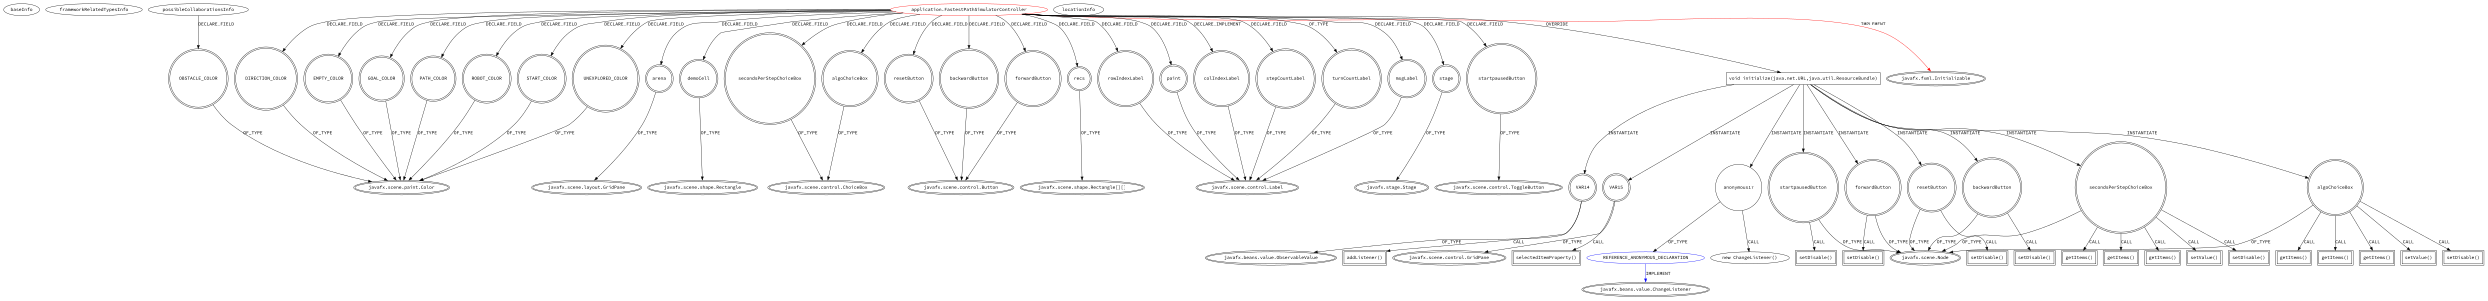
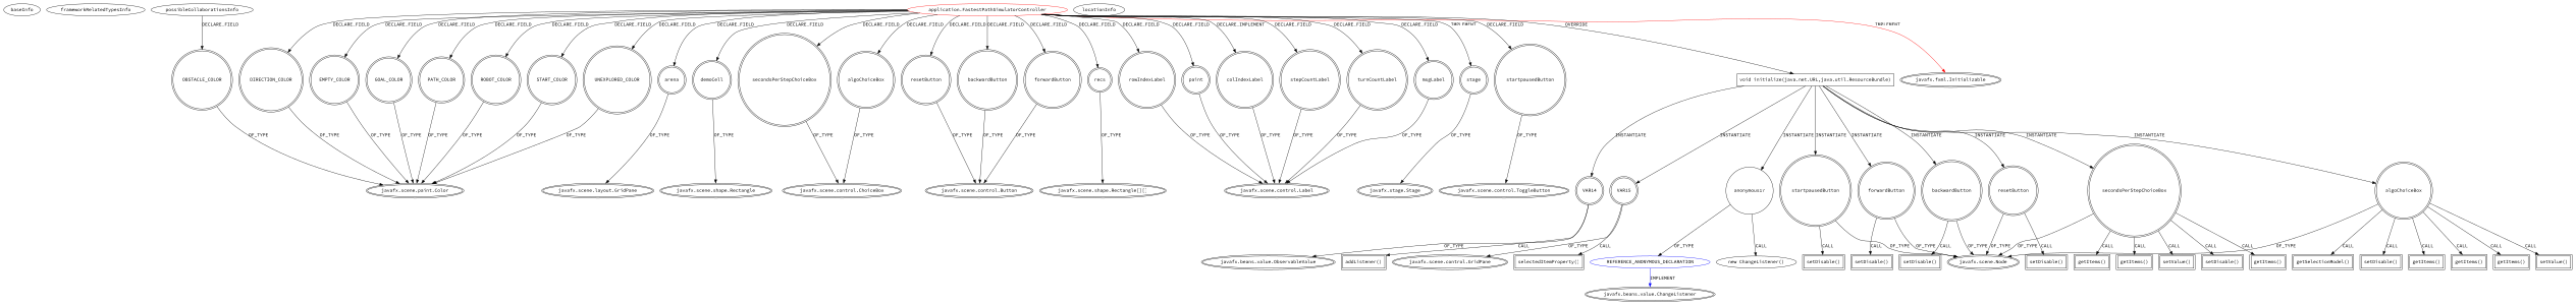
  digraph {
    fontname="Source Code Pro"
    node [fontname="Source Code Pro" isFrameworkType=true peripheries=2 shape=circle vertexType=FIELD_DECLARATION]
    edge [fontname="Source Code Pro"]
    baseInfo [category=extension_graph graphId=1116 isAnonymous=false possibleRelation=true isFrameworkType="" peripheries="" shape="" vertexType=""]
    frameworkRelatedTypesInfo [0="javafx.fxml.Initializable" isFrameworkType="" peripheries="" shape="" vertexType=""]
    possibleCollaborationsInfo [0="1116~OVERRIDING_METHOD_DECLARATION-INSTANTIATION-~javafx.fxml.Initializable ~javafx.beans.value.ChangeListener ~false~true" isFrameworkType="" peripheries="" shape="" vertexType=""]
    n4 [label=OBSTACLE_COLOR]
    locationInfo [contextSignature=FastestPathSimulatorController filePath="/RUAN0007-FastestPathSimulator/FastestPathSimulator-master/FastPathSimulator/src/application/FastestPathSimulatorController.java" graphId=1116 projectName="RUAN0007-FastestPathSimulator" isFrameworkType="" peripheries="" shape="" vertexType=""]
    n6 [color=red isFrameworkType=false label="application.FastestPathSimulatorController" vertexType=ROOT_CLIENT_CLASS_DECLARATION peripheries="" shape=""]
    n7 [label="javafx.fxml.Initializable" vertexType=FRAMEWORK_INTERFACE_TYPE shape=""]
    n8 [label=DIRECTION_COLOR]
    n9 [label=EMPTY_COLOR]
    n10 [label=GOAL_COLOR]
    n11 [label=PATH_COLOR]
    n12 [label=ROBOT_COLOR]
    n13 [label=START_COLOR]
    n14 [label=UNEXPLORED_COLOR]
    n15 [label=algoChoiceBox]
    n16 [label=arena]
    n17 [label=backwardButton]
    n18 [label=paint]
    n19 [label=colIndexLabel]
    n20 [label=demoCell]
    n21 [label=forwardButton]
    n22 [label=msgLabel]
    n23 [label=recs]
    n24 [label=resetButton]
    n25 [label=rowIndexLabel]
    n26 [label=secondsPerStepChoiceBox]
    n27 [label=stage]
    n28 [label=startpausedButton]
    n29 [label=stepCountLabel]
    n30 [label=turnCountLabel]
    n31 [isFrameworkType=false label="void initialize(java.net.URL,java.util.ResourceBundle)" shape=box vertexType=OVERRIDING_METHOD_DECLARATION peripheries=""]
    n32 [label="javafx.scene.paint.Color" vertexType=FRAMEWORK_CLASS_TYPE shape=""]
    n33 [label="javafx.scene.control.ChoiceBox" vertexType=FRAMEWORK_CLASS_TYPE shape=""]
    n34 [label="javafx.scene.layout.GridPane" vertexType=FRAMEWORK_CLASS_TYPE shape=""]
    n35 [label="javafx.scene.control.Button" vertexType=FRAMEWORK_CLASS_TYPE shape=""]
    n36 [label="javafx.scene.control.Label" vertexType=FRAMEWORK_CLASS_TYPE shape=""]
    n37 [label="javafx.scene.shape.Rectangle" vertexType=FRAMEWORK_CLASS_TYPE shape=""]
    n38 [label="javafx.scene.shape.Rectangle[][]" vertexType=FRAMEWORK_CLASS_TYPE shape=""]
    n39 [label="javafx.stage.Stage" vertexType=FRAMEWORK_CLASS_TYPE shape=""]
    n40 [label="javafx.scene.control.ToggleButton" vertexType=FRAMEWORK_CLASS_TYPE shape=""]
    n41 [label=startpausedButton vertexType=VARIABLE_EXPRESION]
    n42 [label=forwardButton vertexType=VARIABLE_EXPRESION]
    n43 [label=backwardButton vertexType=VARIABLE_EXPRESION]
    n44 [label=resetButton vertexType=VARIABLE_EXPRESION]
    n45 [label=secondsPerStepChoiceBox vertexType=VARIABLE_EXPRESION]
    n46 [label=algoChoiceBox vertexType=VARIABLE_EXPRESION]
    n47 [label=VAR14 vertexType=VARIABLE_EXPRESION]
    n48 [label=VAR15 vertexType=VARIABLE_EXPRESION]
    n49 [isFrameworkType=false label=anonymous17 vertexType=VARIABLE_EXPRESION peripheries=""]
    n50 [label="javafx.scene.Node" vertexType=FRAMEWORK_CLASS_TYPE shape=""]
    n51 [label="setDisable()" shape=box vertexType=INSIDE_CALL]
    n52 [label="setDisable()" shape=box vertexType=INSIDE_CALL]
    n53 [label="setDisable()" shape=box vertexType=INSIDE_CALL]
    n54 [label="setDisable()" shape=box vertexType=INSIDE_CALL]
    n55 [label="setDisable()" shape=box vertexType=INSIDE_CALL]
    n56 [label="getItems()" shape=box vertexType=INSIDE_CALL]
    n57 [label="getItems()" shape=box vertexType=INSIDE_CALL]
    n58 [label="getItems()" shape=box vertexType=INSIDE_CALL]
    n59 [label="setValue()" shape=box vertexType=INSIDE_CALL]
    n60 [label="setDisable()" shape=box vertexType=INSIDE_CALL]
    n61 [label="getItems()" shape=box vertexType=INSIDE_CALL]
    n62 [label="getItems()" shape=box vertexType=INSIDE_CALL]
    n63 [label="getItems()" shape=box vertexType=INSIDE_CALL]
    n64 [label="setValue()" shape=box vertexType=INSIDE_CALL]
+   n65 [label="getSelectionModel()" shape=box vertexType=INSIDE_CALL]
    n66 [label="javafx.beans.value.ObservableValue" vertexType=FRAMEWORK_INTERFACE_TYPE shape=""]
    n67 [label="addListener()" shape=box vertexType=INSIDE_CALL]
    n68 [label="javafx.scene.control.GridPane" vertexType=FRAMEWORK_CLASS_TYPE shape=""]
    n69 [label="selectedItemProperty()" shape=box vertexType=INSIDE_CALL]
    n70 [color=blue isFrameworkType=false label=REFERENCE_ANONYMOUS_DECLARATION vertexType=REFERENCE_ANONYMOUS_DECLARATION peripheries="" shape=""]
    n71 [isFrameworkType=false label="new ChangeListener()" vertexType=CONSTRUCTOR_CALL peripheries="" shape=""]
    n72 [label="javafx.beans.value.ChangeListener" vertexType=FRAMEWORK_INTERFACE_TYPE shape=""]
    possibleCollaborationsInfo -> n4 [label=DECLARE_FIELD]
    n4 -> n32 [label=OF_TYPE]
    n6 -> n7 [color=red label=IMPLEMENT]
    n6 -> n8 [label=DECLARE_FIELD]
    n6 -> n9 [label=DECLARE_FIELD]
    n6 -> n10 [label=DECLARE_FIELD]
    n6 -> n11 [label=DECLARE_FIELD]
    n6 -> n12 [label=DECLARE_FIELD]
    n6 -> n13 [label=DECLARE_FIELD]
    n6 -> n14 [label=DECLARE_FIELD]
    n6 -> n15 [label=DECLARE_FIELD]
    n6 -> n16 [label=DECLARE_FIELD]
    n6 -> n17 [label=DECLARE_FIELD]
    n6 -> n18 [label=DECLARE_FIELD]
    n6 -> n19 [label=DECLARE_IMPLEMENT]
    n6 -> n20 [label=DECLARE_FIELD]
    n6 -> n21 [label=DECLARE_FIELD]
    n6 -> n22 [label=DECLARE_FIELD]
    n6 -> n23 [label=DECLARE_FIELD]
    n6 -> n24 [label=DECLARE_FIELD]
    n6 -> n25 [label=DECLARE_FIELD]
    n6 -> n26 [label=DECLARE_FIELD]
-   n6 -> n27 [label=DECLARE_FIELD]
+   n6 -> n27 [label=IMPLEMENT]
    n6 -> n28 [label=DECLARE_FIELD]
    n6 -> n29 [label=DECLARE_FIELD]
-   n6 -> n30 [label=OF_TYPE]
+   n6 -> n30 [label=DECLARE_FIELD]
    n6 -> n31 [label=OVERRIDE]
    n8 -> n32 [label=OF_TYPE]
    n9 -> n32 [label=OF_TYPE]
    n10 -> n32 [label=OF_TYPE]
    n11 -> n32 [label=OF_TYPE]
    n12 -> n32 [label=OF_TYPE]
    n13 -> n32 [label=OF_TYPE]
    n14 -> n32 [label=OF_TYPE]
    n15 -> n33 [label=OF_TYPE]
    n16 -> n34 [label=OF_TYPE]
    n17 -> n35 [label=OF_TYPE]
    n18 -> n36 [label=OF_TYPE]
    n19 -> n36 [label=OF_TYPE]
    n20 -> n37 [label=OF_TYPE]
    n21 -> n35 [label=OF_TYPE]
    n22 -> n36 [label=OF_TYPE]
    n23 -> n38 [label=OF_TYPE]
    n24 -> n35 [label=OF_TYPE]
    n25 -> n36 [label=OF_TYPE]
    n26 -> n33 [label=OF_TYPE]
    n27 -> n39 [label=OF_TYPE]
    n28 -> n40 [label=OF_TYPE]
    n29 -> n36 [label=OF_TYPE]
    n30 -> n36 [label=OF_TYPE]
    n31 -> n41 [label=INSTANTIATE]
    n31 -> n42 [label=INSTANTIATE]
    n31 -> n43 [label=INSTANTIATE]
    n31 -> n44 [label=INSTANTIATE]
    n31 -> n45 [label=INSTANTIATE]
    n31 -> n46 [label=INSTANTIATE]
    n31 -> n47 [label=INSTANTIATE]
    n31 -> n48 [label=INSTANTIATE]
    n31 -> n49 [label=INSTANTIATE]
    n41 -> n50 [label=OF_TYPE]
    n41 -> n51 [label=CALL]
    n42 -> n50 [label=OF_TYPE]
    n42 -> n52 [label=CALL]
    n43 -> n50 [label=OF_TYPE]
    n43 -> n53 [label=CALL]
    n44 -> n50 [label=OF_TYPE]
    n44 -> n54 [label=CALL]
    n45 -> n50 [label=OF_TYPE]
    n45 -> n55 [label=CALL]
    n45 -> n56 [label=CALL]
    n45 -> n57 [label=CALL]
    n45 -> n58 [label=CALL]
    n45 -> n59 [label=CALL]
    n46 -> n50 [label=OF_TYPE]
    n46 -> n60 [label=CALL]
    n46 -> n61 [label=CALL]
    n46 -> n62 [label=CALL]
    n46 -> n63 [label=CALL]
    n46 -> n64 [label=CALL]
+   n46 -> n65 [label=CALL]
    n47 -> n66 [label=OF_TYPE]
    n47 -> n67 [label=CALL]
    n48 -> n68 [label=OF_TYPE]
    n48 -> n69 [label=CALL]
    n49 -> n70 [label=OF_TYPE]
    n49 -> n71 [label=CALL]
    n70 -> n72 [color=blue label=IMPLEMENT]
  }
